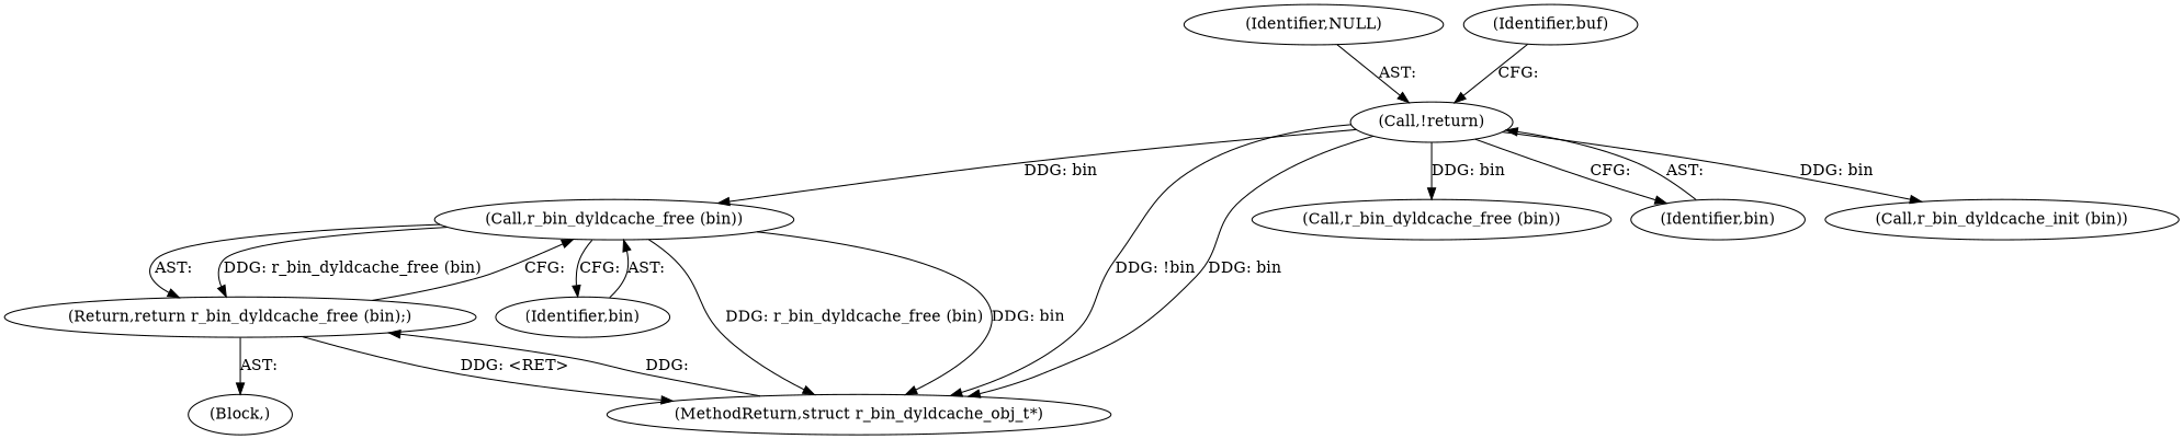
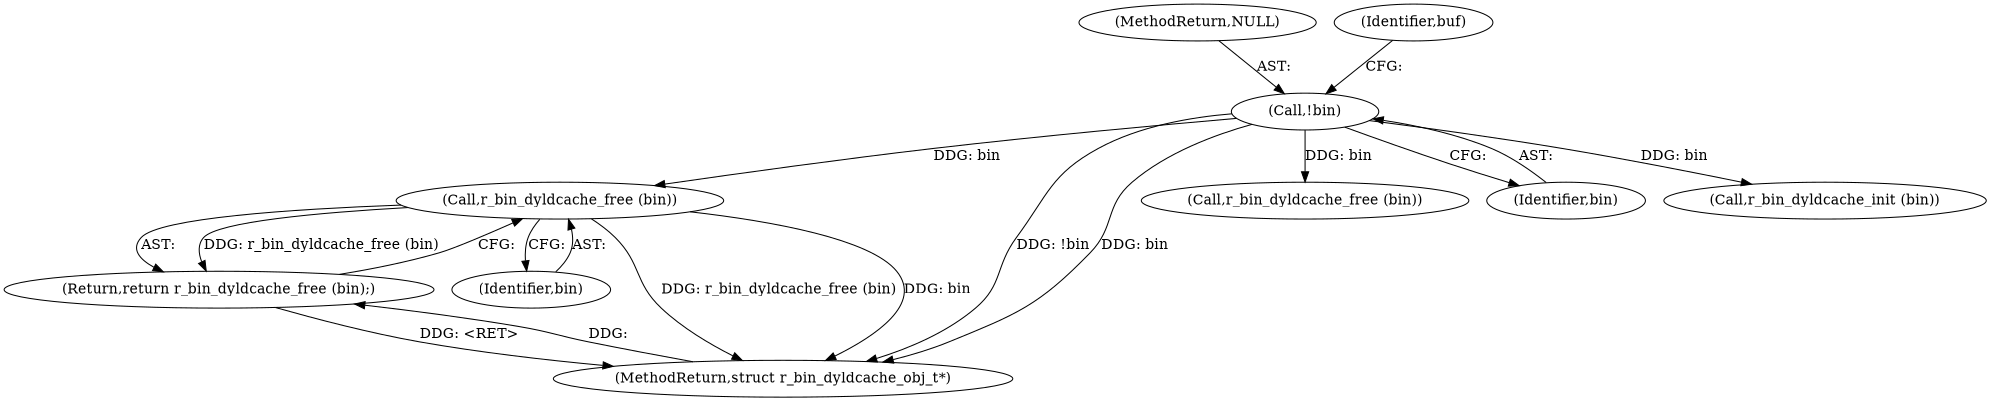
  digraph {
    n1 [label="(Call,r_bin_dyldcache_free (bin))"]
    n2 [label="(Return,return r_bin_dyldcache_free (bin);)"]
    n3 [label="(Identifier,bin)"]
    n4 [label="(MethodReturn,struct r_bin_dyldcache_obj_t*)"]
-   n5 [label="(Block,)"]
-   n6 [label="(Call,!return)"]
+   n6 [label="(Call,!bin)"]
    n7 [label="(Call,r_bin_dyldcache_free (bin))"]
    n8 [label="(Identifier,bin)"]
    n9 [label="(Call,r_bin_dyldcache_init (bin))"]
-   n10 [label="(Identifier,NULL)"]
+   n10 [label="(MethodReturn,NULL)"]
    n11 [label="(Identifier,buf)"]
    n1 -> n2 [label="AST: "]
    n1 -> n2 [label="DDG: r_bin_dyldcache_free (bin)"]
    n1 -> n3 [label="CFG: "]
    n1 -> n4 [label="DDG: r_bin_dyldcache_free (bin)"]
    n1 -> n4 [label="DDG: bin"]
    n2 -> n1 [label="CFG: "]
    n2 -> n4 [label="DDG: <RET>"]
-   n2 -> n5 [label="AST: "]
    n3 -> n1 [label="AST: "]
    n4 -> n2 [label="DDG: "]
    n6 -> n1 [label="DDG: bin"]
    n6 -> n4 [label="DDG: !bin"]
    n6 -> n4 [label="DDG: bin"]
    n6 -> n7 [label="DDG: bin"]
    n6 -> n8 [label="CFG: "]
    n6 -> n9 [label="DDG: bin"]
    n8 -> n6 [label="AST: "]
    n10 -> n6 [label="AST: "]
    n11 -> n6 [label="CFG: "]
  }
